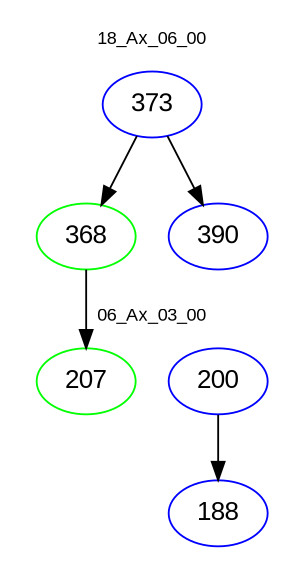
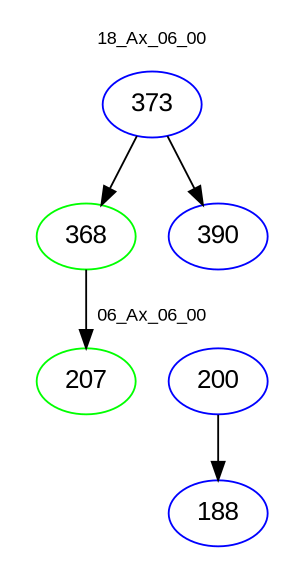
  digraph {
    fontname="Liberation Sans"
    node [color=blue fontname="Liberation Sans"]
    edge [color=black fontname="Liberation Sans"]
    n1 [label=200]
    n2 [label=188]
    n3 [color=green label=207]
    n4 [label=373]
    n5 [color=green label=368]
    n6 [label=390]
    subgraph cluster_1 {
      color=white
      fontsize=10
-     label="06_Ax_03_00"
+     label="06_Ax_06_00"
      n1
      n2
      n3
    }
    subgraph cluster_2 {
      color=white
      fontsize=10
      label="18_Ax_06_00"
      n4
      n5
      n6
    }
    n1 -> n2
    n4 -> n5
    n4 -> n6
    n5 -> n3
  }
